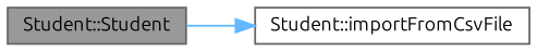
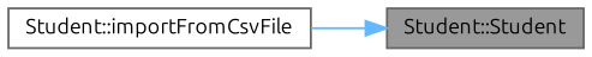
  digraph {
    rankdir=RL
    fontname=Ubuntu
    node [fontname=Ubuntu fontsize=10 shape=box style=filled]
    n1 [color=gray40 fillcolor=grey60 fontcolor=black height=0.2 label="Student::Student" width=0.4]
    n2 [color=grey40 fillcolor=white height=0.2 label="Student::importFromCsvFile" width=0.4]
-   n2 -> n1 [color=steelblue1 dir=back fontname=Ubuntu fontsize=10 labelfontname=Helvetica labelfontsize=10 style=solid]
+   n1 -> n2 [color=steelblue1 dir=back fontname=Ubuntu fontsize=10 labelfontname=Helvetica labelfontsize=10 style=solid]
  }
